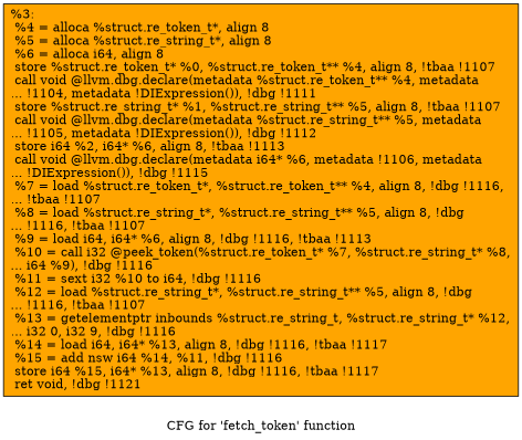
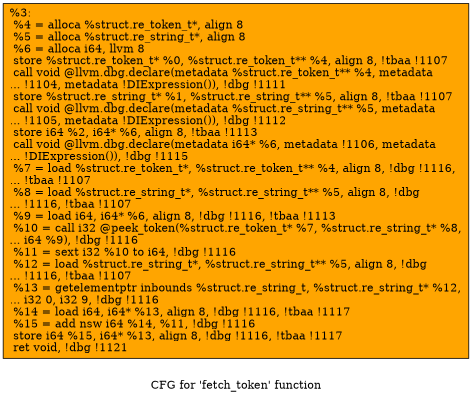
  digraph {
    label="CFG for 'fetch_token' function"
    rankdir=LR
-   n1 [label="{%3:\l  %4 = alloca %struct.re_token_t*, align 8\l  %5 = alloca %struct.re_string_t*, align 8\l  %6 = alloca i64, align 8\l  store %struct.re_token_t* %0, %struct.re_token_t** %4, align 8, !tbaa !1107\l  call void @llvm.dbg.declare(metadata %struct.re_token_t** %4, metadata\l... !1104, metadata !DIExpression()), !dbg !1111\l  store %struct.re_string_t* %1, %struct.re_string_t** %5, align 8, !tbaa !1107\l  call void @llvm.dbg.declare(metadata %struct.re_string_t** %5, metadata\l... !1105, metadata !DIExpression()), !dbg !1112\l  store i64 %2, i64* %6, align 8, !tbaa !1113\l  call void @llvm.dbg.declare(metadata i64* %6, metadata !1106, metadata\l... !DIExpression()), !dbg !1115\l  %7 = load %struct.re_token_t*, %struct.re_token_t** %4, align 8, !dbg !1116,\l... !tbaa !1107\l  %8 = load %struct.re_string_t*, %struct.re_string_t** %5, align 8, !dbg\l... !1116, !tbaa !1107\l  %9 = load i64, i64* %6, align 8, !dbg !1116, !tbaa !1113\l  %10 = call i32 @peek_token(%struct.re_token_t* %7, %struct.re_string_t* %8,\l... i64 %9), !dbg !1116\l  %11 = sext i32 %10 to i64, !dbg !1116\l  %12 = load %struct.re_string_t*, %struct.re_string_t** %5, align 8, !dbg\l... !1116, !tbaa !1107\l  %13 = getelementptr inbounds %struct.re_string_t, %struct.re_string_t* %12,\l... i32 0, i32 9, !dbg !1116\l  %14 = load i64, i64* %13, align 8, !dbg !1116, !tbaa !1117\l  %15 = add nsw i64 %14, %11, !dbg !1116\l  store i64 %15, i64* %13, align 8, !dbg !1116, !tbaa !1117\l  ret void, !dbg !1121\l}" shape=record style=filled fillcolor=orange]
+   n1 [label="{%3:\l  %4 = alloca %struct.re_token_t*, align 8\l  %5 = alloca %struct.re_string_t*, align 8\l  %6 = alloca i64, llvm 8\l  store %struct.re_token_t* %0, %struct.re_token_t** %4, align 8, !tbaa !1107\l  call void @llvm.dbg.declare(metadata %struct.re_token_t** %4, metadata\l... !1104, metadata !DIExpression()), !dbg !1111\l  store %struct.re_string_t* %1, %struct.re_string_t** %5, align 8, !tbaa !1107\l  call void @llvm.dbg.declare(metadata %struct.re_string_t** %5, metadata\l... !1105, metadata !DIExpression()), !dbg !1112\l  store i64 %2, i64* %6, align 8, !tbaa !1113\l  call void @llvm.dbg.declare(metadata i64* %6, metadata !1106, metadata\l... !DIExpression()), !dbg !1115\l  %7 = load %struct.re_token_t*, %struct.re_token_t** %4, align 8, !dbg !1116,\l... !tbaa !1107\l  %8 = load %struct.re_string_t*, %struct.re_string_t** %5, align 8, !dbg\l... !1116, !tbaa !1107\l  %9 = load i64, i64* %6, align 8, !dbg !1116, !tbaa !1113\l  %10 = call i32 @peek_token(%struct.re_token_t* %7, %struct.re_string_t* %8,\l... i64 %9), !dbg !1116\l  %11 = sext i32 %10 to i64, !dbg !1116\l  %12 = load %struct.re_string_t*, %struct.re_string_t** %5, align 8, !dbg\l... !1116, !tbaa !1107\l  %13 = getelementptr inbounds %struct.re_string_t, %struct.re_string_t* %12,\l... i32 0, i32 9, !dbg !1116\l  %14 = load i64, i64* %13, align 8, !dbg !1116, !tbaa !1117\l  %15 = add nsw i64 %14, %11, !dbg !1116\l  store i64 %15, i64* %13, align 8, !dbg !1116, !tbaa !1117\l  ret void, !dbg !1121\l}" shape=record style=filled fillcolor=orange]
  }
